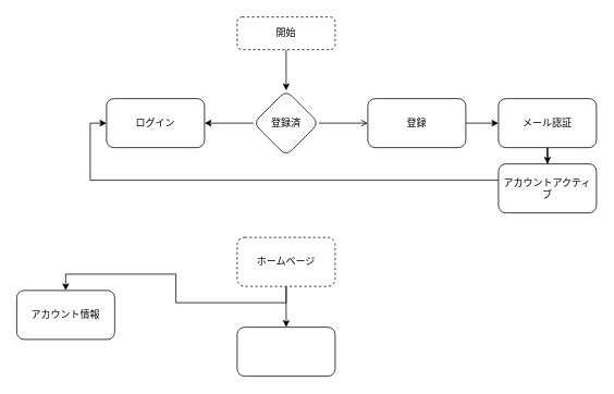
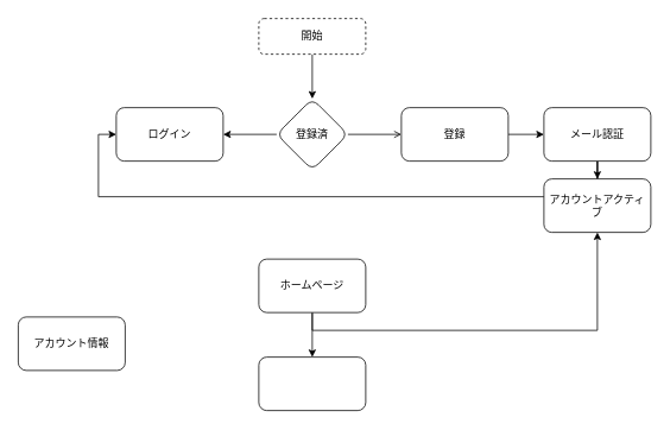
  <mxCell id="0" />
  <mxCell id="1" parent="0" />
  <mxCell id="2" value="" style="edgeStyle=orthogonalEdgeStyle;rounded=0;orthogonalLoop=1;jettySize=auto;html=1;" edge="1" parent="1" source="3" target="6"><mxGeometry relative="1" as="geometry" /></mxCell>
  <mxCell id="3" value="開始" style="rounded=1;whiteSpace=wrap;html=1;dashed=1;" vertex="1" parent="1"><mxGeometry x="290" y="20" width="120" height="40" as="geometry" /></mxCell>
  <mxCell id="4" value="" style="edgeStyle=orthogonalEdgeStyle;rounded=0;orthogonalLoop=1;jettySize=auto;html=1;" edge="1" parent="1" source="6" target="7"><mxGeometry relative="1" as="geometry" /></mxCell>
  <mxCell id="5" value="" style="edgeStyle=orthogonalEdgeStyle;rounded=0;orthogonalLoop=1;jettySize=auto;html=1;endArrow=open;" edge="1" parent="1" source="6" target="9"><mxGeometry relative="1" as="geometry" /></mxCell>
  <mxCell id="6" value="登録済" style="rhombus;whiteSpace=wrap;html=1;rounded=1;" vertex="1" parent="1"><mxGeometry x="310" y="110" width="80" height="80" as="geometry" /></mxCell>
  <mxCell id="7" value="ログイン" style="whiteSpace=wrap;html=1;rounded=1;" vertex="1" parent="1"><mxGeometry x="130" y="120" width="120" height="60" as="geometry" /></mxCell>
  <mxCell id="8" value="" style="edgeStyle=orthogonalEdgeStyle;rounded=0;orthogonalLoop=1;jettySize=auto;html=1;" edge="1" parent="1" source="9" target="11"><mxGeometry relative="1" as="geometry" /></mxCell>
  <mxCell id="9" value="登録" style="whiteSpace=wrap;html=1;rounded=1;" vertex="1" parent="1"><mxGeometry x="450" y="120" width="120" height="60" as="geometry" /></mxCell>
  <mxCell id="10" value="" style="edgeStyle=orthogonalEdgeStyle;rounded=0;orthogonalLoop=1;jettySize=auto;html=1;" edge="1" parent="1" source="11" target="13"><mxGeometry relative="1" as="geometry" /></mxCell>
  <mxCell id="11" value="メール認証" style="whiteSpace=wrap;html=1;rounded=1;" vertex="1" parent="1"><mxGeometry x="610" y="120" width="120" height="60" as="geometry" /></mxCell>
  <mxCell id="12" style="edgeStyle=orthogonalEdgeStyle;rounded=0;orthogonalLoop=1;jettySize=auto;html=1;entryX=0;entryY=0.5;entryDx=0;entryDy=0;" edge="1" parent="1" source="13" target="7"><mxGeometry relative="1" as="geometry"><Array as="points"><mxPoint x="670" y="220" /><mxPoint x="110" y="220" /><mxPoint x="110" y="150" /></Array></mxGeometry></mxCell>
  <mxCell id="13" value="アカウントアクティブ" style="whiteSpace=wrap;html=1;rounded=1;" vertex="1" parent="1"><mxGeometry x="610" y="200" width="120" height="60" as="geometry" /></mxCell>
- <mxCell id="14" style="edgeStyle=orthogonalEdgeStyle;rounded=0;orthogonalLoop=1;jettySize=auto;html=1;exitX=0.5;exitY=1;exitDx=0;exitDy=0;" edge="1" parent="1" source="16" target="17"><mxGeometry relative="1" as="geometry"><mxPoint x="110" y="390" as="targetPoint" /></mxGeometry></mxCell>
+ <mxCell id="14" style="edgeStyle=orthogonalEdgeStyle;rounded=0;orthogonalLoop=1;jettySize=auto;html=1;exitX=0.5;exitY=1;exitDx=0;exitDy=0;" edge="1" parent="1" source="16" target="13"><mxGeometry relative="1" as="geometry"><mxPoint x="110" y="390" as="targetPoint" /></mxGeometry></mxCell>
  <mxCell id="15" style="edgeStyle=orthogonalEdgeStyle;rounded=0;orthogonalLoop=1;jettySize=auto;html=1;exitX=0.5;exitY=1;exitDx=0;exitDy=0;" edge="1" parent="1" source="16" target="18"><mxGeometry relative="1" as="geometry"><mxPoint x="350" y="410" as="targetPoint" /></mxGeometry></mxCell>
- <mxCell id="16" value="ホームページ" style="rounded=1;whiteSpace=wrap;html=1;dashed=1;" vertex="1" parent="1"><mxGeometry x="290" y="290" width="120" height="60" as="geometry" /></mxCell>
+ <mxCell id="16" value="ホームページ" style="rounded=1;whiteSpace=wrap;html=1;" vertex="1" parent="1"><mxGeometry x="290" y="290" width="120" height="60" as="geometry" /></mxCell>
  <mxCell id="17" value="アカウント情報" style="rounded=1;whiteSpace=wrap;html=1;" vertex="1" parent="1"><mxGeometry x="20" y="355" width="120" height="60" as="geometry" /></mxCell>
  <mxCell id="18" value="" style="rounded=1;whiteSpace=wrap;html=1;" vertex="1" parent="1"><mxGeometry x="290" y="400" width="120" height="60" as="geometry" /></mxCell>
